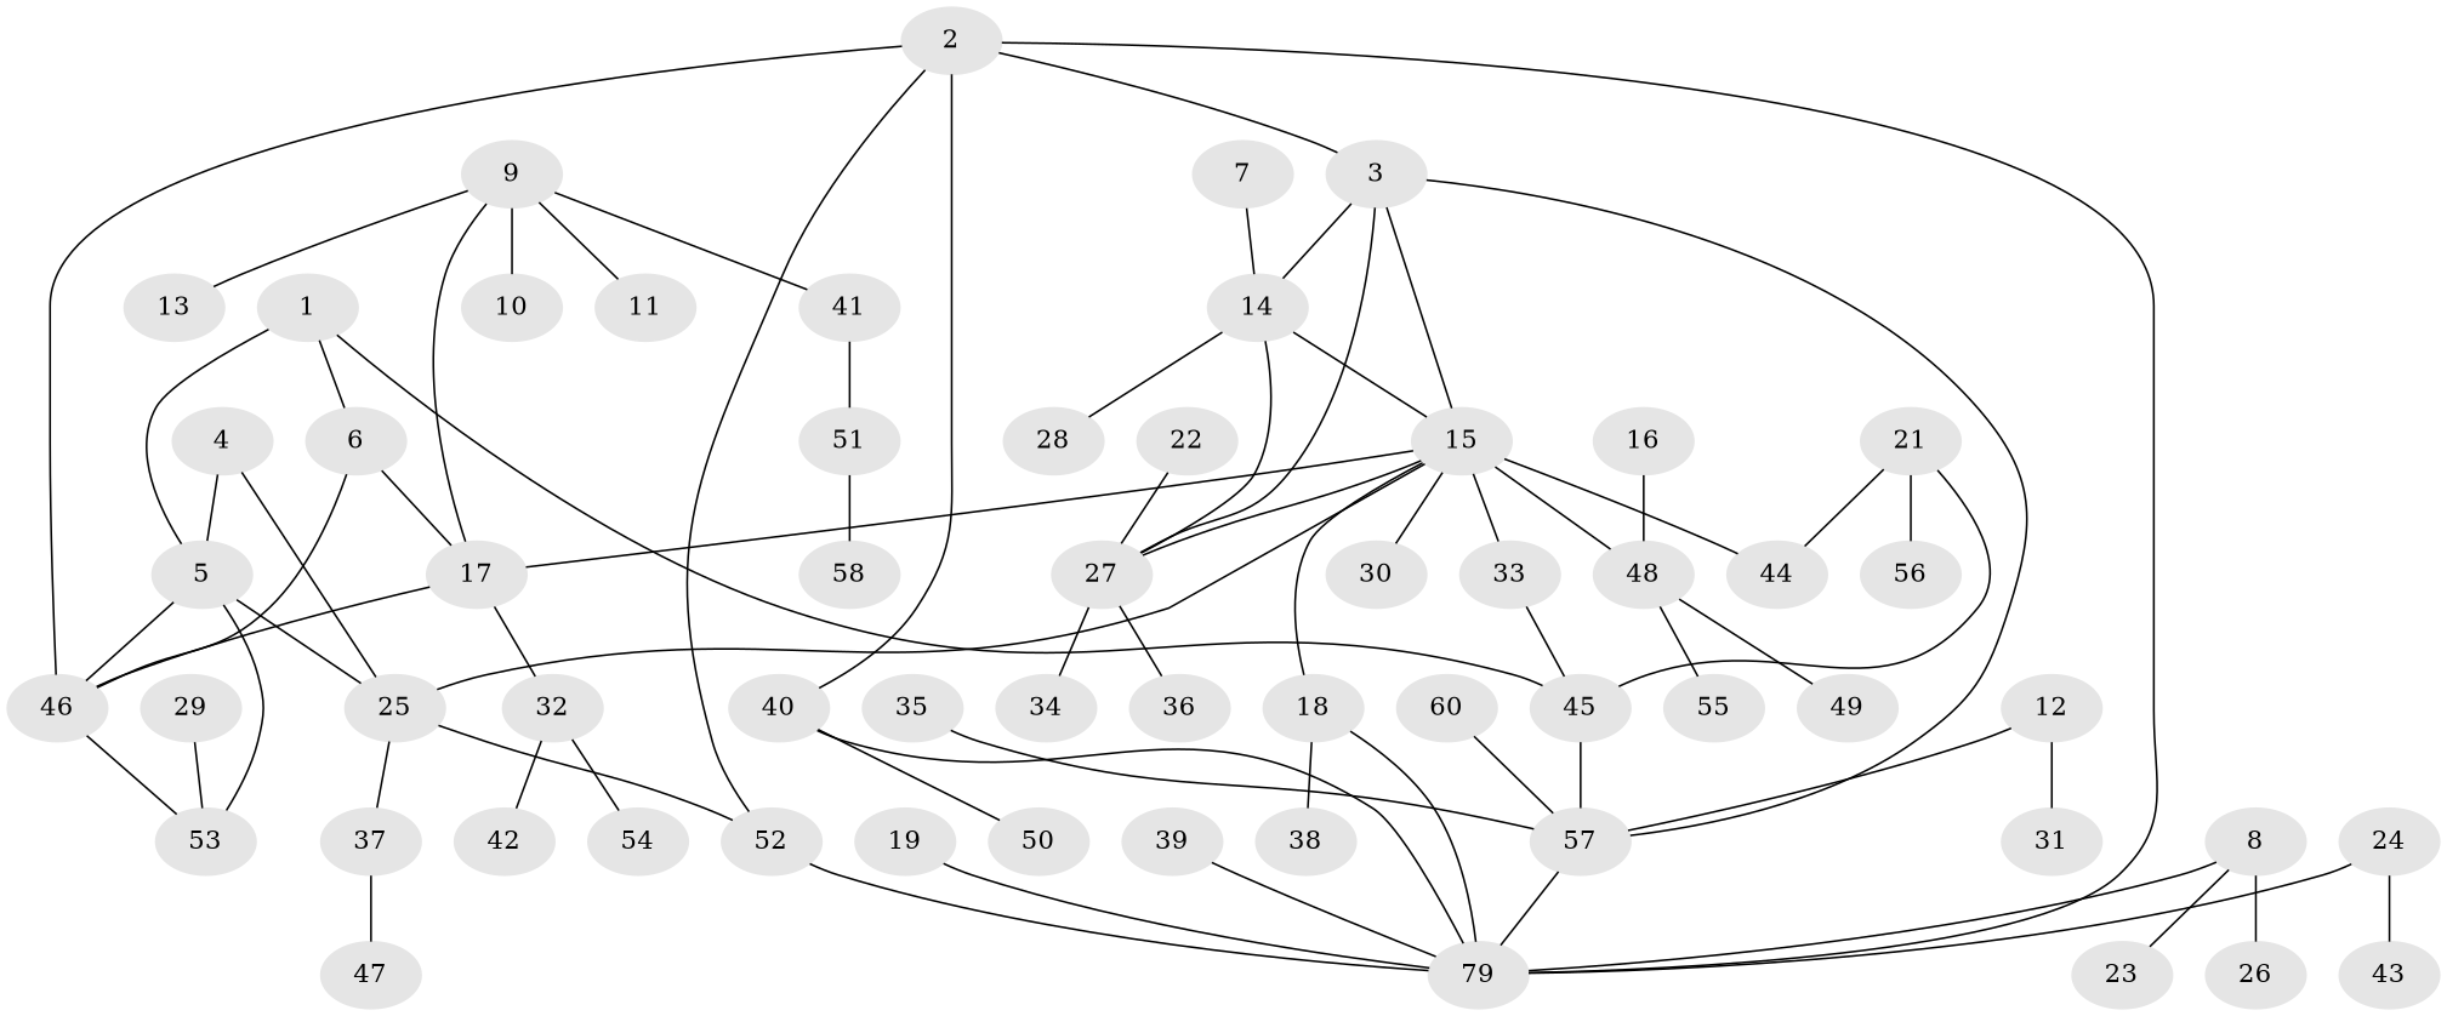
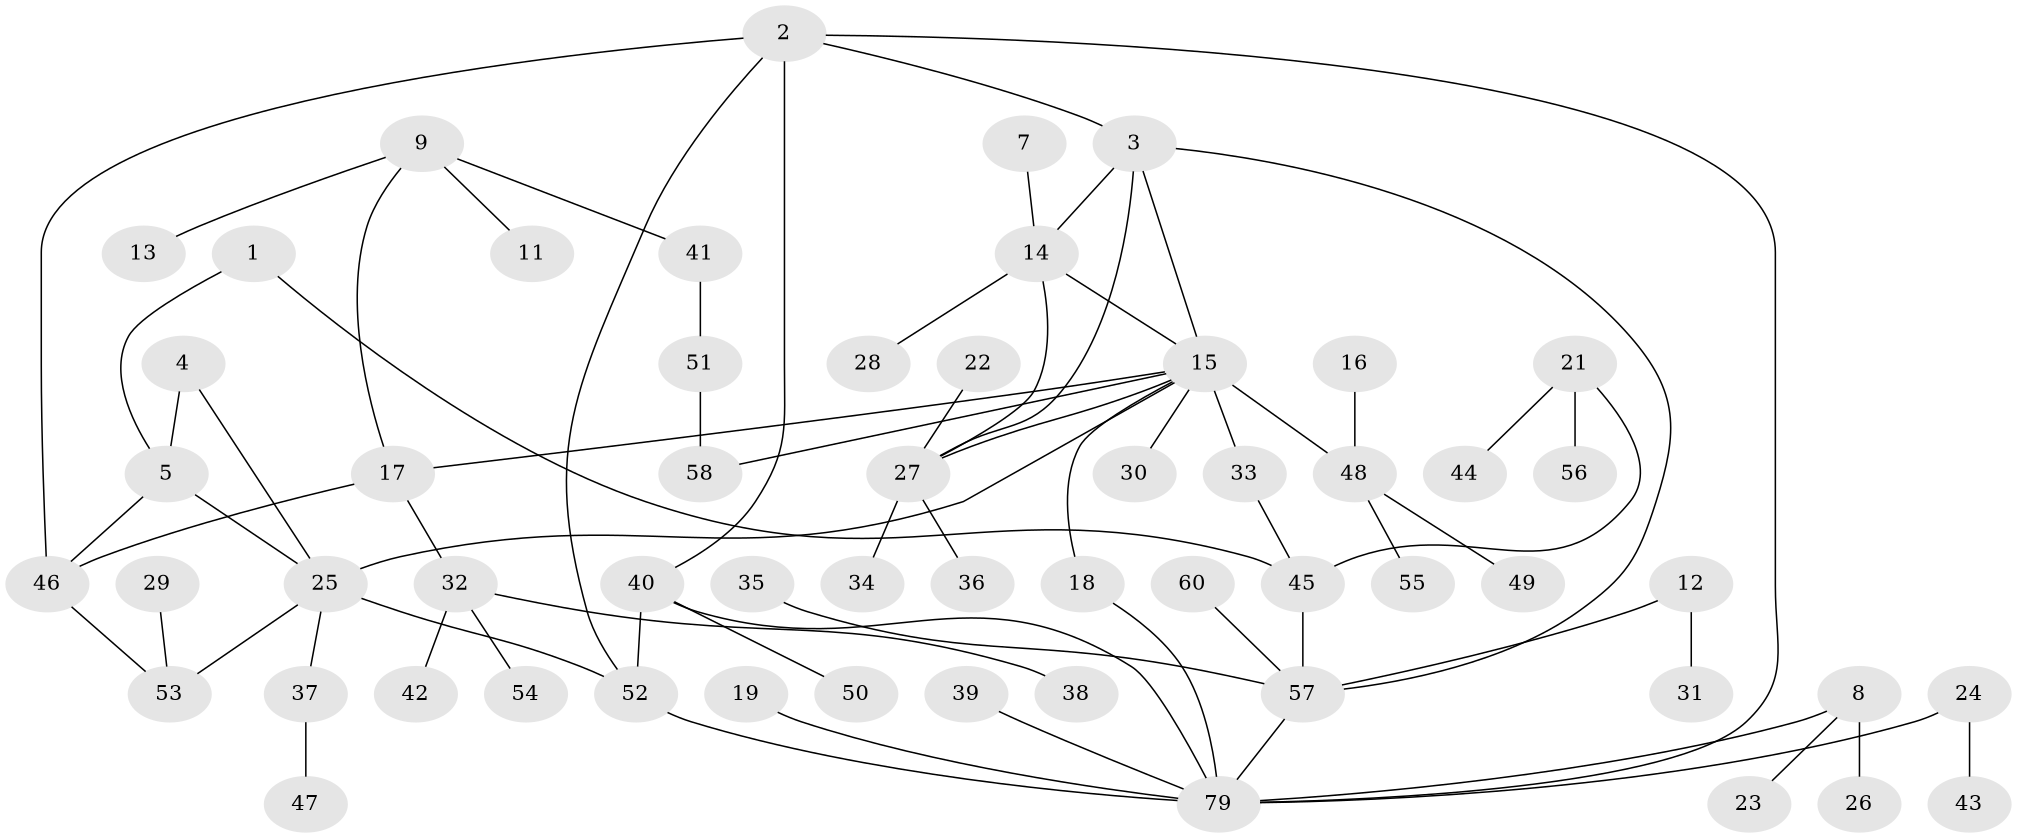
  graph {
    node [color=gray90 style=filled]
    edge [weight=1.0]
    1
    5
-   6
    45
    46
    25
    53
    17
    57
    n10 [label=79]
    2
    3
    40
    52
    14
    15
    27
    50
    28
    18
    30
    33
    48
    58
    34
    36
    4
    37
    32
    7
    8
    23
    26
    9
-   10
    11
    13
    41
    51
    12
    31
    49
    55
    16
    38
    42
    54
    19
    n49 [label=60]
    21
    44
    56
    22
    24
    43
    47
    29
    35
    39
    1 -- 5
-   1 -- 6
    1 -- 45 [weight=2.0]
    5 -- 46
    5 -- 25
-   5 -- 53
-   6 -- 46 [weight=2.0]
-   6 -- 17 [weight=2.0]
+   25 -- 53
    45 -- 57
    46 -- 53
    25 -- 52
    25 -- 37
    17 -- 46
    17 -- 32
    57 -- n10
    2 -- 46
    2 -- n10
    2 -- 3
    2 -- 40
    2 -- 52
    3 -- 57
    3 -- 14
    3 -- 15
    3 -- 27
    40 -- n10
+   40 -- 52
    40 -- 50
    52 -- n10
    14 -- 15
    14 -- 27
    14 -- 28
    15 -- 25
    15 -- 17
    15 -- 27
    15 -- 18
    15 -- 30
    15 -- 33
    15 -- 48
-   15 -- 44
+   15 -- 58
    27 -- 34
    27 -- 36
    18 -- n10
    33 -- 45
    48 -- 49
    48 -- 55
    4 -- 5 [weight=2.0]
    4 -- 25 [weight=2.0]
    37 -- 47
-   18 -- 38
+   32 -- 38
    32 -- 42
    32 -- 54
    7 -- 14
    8 -- n10
    8 -- 23
    8 -- 26
    9 -- 17
-   9 -- 10
    9 -- 11
    9 -- 13
    9 -- 41
    41 -- 51
    51 -- 58
    12 -- 57
    12 -- 31
    16 -- 48
    19 -- n10
    n49 -- 57
    21 -- 45
    21 -- 44
    21 -- 56
    22 -- 27
    24 -- n10
    24 -- 43
    29 -- 53
    35 -- 57
    39 -- n10
  }
